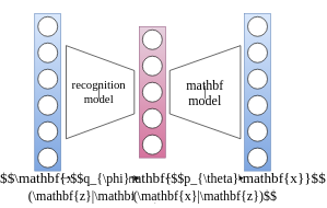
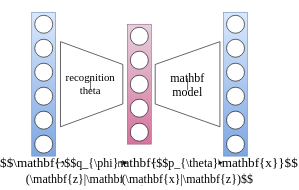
  <mxCell id="0" />
  <mxCell id="1" parent="0" />
  <mxCell id="2" value="" style="rounded=0;whiteSpace=wrap;html=1;fillColor=#dae8fc;strokeColor=#6c8ebf;gradientColor=#7ea6e0;" parent="1" vertex="1"><mxGeometry width="40" height="240" as="geometry" x="20" y="20" /></mxCell>
  <mxCell id="3" value="" style="ellipse;whiteSpace=wrap;html=1;aspect=fixed;" parent="1" vertex="1"><mxGeometry x="25" y="25" width="30" height="30" as="geometry" /></mxCell>
  <mxCell id="4" value="" style="ellipse;whiteSpace=wrap;html=1;aspect=fixed;" parent="1" vertex="1"><mxGeometry x="25" y="65" width="30" height="30" as="geometry" /></mxCell>
  <mxCell id="5" value="" style="ellipse;whiteSpace=wrap;html=1;aspect=fixed;" parent="1" vertex="1"><mxGeometry x="25" y="105" width="30" height="30" as="geometry" /></mxCell>
  <mxCell id="6" value="" style="ellipse;whiteSpace=wrap;html=1;aspect=fixed;" parent="1" vertex="1"><mxGeometry x="25" y="145" width="30" height="30" as="geometry" /></mxCell>
  <mxCell id="7" value="" style="ellipse;whiteSpace=wrap;html=1;aspect=fixed;" parent="1" vertex="1"><mxGeometry x="25" y="185" width="30" height="30" as="geometry" /></mxCell>
  <mxCell id="8" value="" style="ellipse;whiteSpace=wrap;html=1;aspect=fixed;" parent="1" vertex="1"><mxGeometry x="25" y="225" width="30" height="30" as="geometry" /></mxCell>
  <mxCell id="9" value="" style="rounded=0;whiteSpace=wrap;html=1;fillColor=#e6d0de;strokeColor=#996185;gradientColor=#d5739d;" parent="1" vertex="1"><mxGeometry x="179.5" y="40" width="40" height="200" as="geometry" /></mxCell>
  <mxCell id="10" value="" style="ellipse;whiteSpace=wrap;html=1;aspect=fixed;" parent="1" vertex="1"><mxGeometry x="184.5" y="45" width="30" height="30" as="geometry" /></mxCell>
  <mxCell id="11" value="" style="ellipse;whiteSpace=wrap;html=1;aspect=fixed;" parent="1" vertex="1"><mxGeometry x="184.5" y="85" width="30" height="30" as="geometry" /></mxCell>
  <mxCell id="12" value="" style="ellipse;whiteSpace=wrap;html=1;aspect=fixed;" parent="1" vertex="1"><mxGeometry x="184.5" y="125" width="30" height="30" as="geometry" /></mxCell>
  <mxCell id="13" value="" style="ellipse;whiteSpace=wrap;html=1;aspect=fixed;" parent="1" vertex="1"><mxGeometry x="184.5" y="165" width="30" height="30" as="geometry" /></mxCell>
  <mxCell id="14" value="" style="ellipse;whiteSpace=wrap;html=1;aspect=fixed;" parent="1" vertex="1"><mxGeometry x="184.5" y="205" width="30" height="30" as="geometry" /></mxCell>
  <mxCell id="15" value="" style="rounded=0;whiteSpace=wrap;html=1;fillColor=#dae8fc;strokeColor=#6c8ebf;gradientColor=#7ea6e0;" parent="1" vertex="1"><mxGeometry x="340" width="40" height="240" as="geometry" y="20" /></mxCell>
  <mxCell id="16" value="" style="ellipse;whiteSpace=wrap;html=1;aspect=fixed;" parent="1" vertex="1"><mxGeometry x="345" y="25" width="30" height="30" as="geometry" /></mxCell>
  <mxCell id="17" value="" style="ellipse;whiteSpace=wrap;html=1;aspect=fixed;" parent="1" vertex="1"><mxGeometry x="345" y="65" width="30" height="30" as="geometry" /></mxCell>
  <mxCell id="18" value="" style="ellipse;whiteSpace=wrap;html=1;aspect=fixed;" parent="1" vertex="1"><mxGeometry x="345" y="105" width="30" height="30" as="geometry" /></mxCell>
  <mxCell id="19" value="" style="ellipse;whiteSpace=wrap;html=1;aspect=fixed;" parent="1" vertex="1"><mxGeometry x="345" y="145" width="30" height="30" as="geometry" /></mxCell>
  <mxCell id="20" value="" style="ellipse;whiteSpace=wrap;html=1;aspect=fixed;" parent="1" vertex="1"><mxGeometry x="345" y="185" width="30" height="30" as="geometry" /></mxCell>
  <mxCell id="21" value="" style="ellipse;whiteSpace=wrap;html=1;aspect=fixed;" parent="1" vertex="1"><mxGeometry x="345" y="225" width="30" height="30" as="geometry" /></mxCell>
  <mxCell id="22" style="edgeStyle=none;rounded=0;orthogonalLoop=1;jettySize=auto;html=1;exitX=1;exitY=0.5;exitDx=0;exitDy=0;entryX=0;entryY=0.5;entryDx=0;entryDy=0;endArrow=classic;endFill=1;fontFamily=Times New Roman;fontSize=22;" parent="1" source="23" target="26" edge="1"><mxGeometry relative="1" as="geometry" /></mxCell>
  <mxCell id="23" value="&lt;font style=&quot;font-size: 22px;&quot;&gt;$$\mathbf{x}$$&lt;/font&gt;" style="text;html=1;strokeColor=none;fillColor=none;align=center;verticalAlign=middle;whiteSpace=wrap;rounded=0;fontFamily=Times New Roman;fontSize=22;" parent="1" vertex="1"><mxGeometry y="261" width="40" height="20" as="geometry" x="20" /></mxCell>
  <mxCell id="24" style="edgeStyle=orthogonalEdgeStyle;rounded=0;orthogonalLoop=1;jettySize=auto;html=1;exitX=0.5;exitY=1;exitDx=0;exitDy=0;fontFamily=Times New Roman;fontSize=22;" parent="1" source="23" target="23" edge="1"><mxGeometry relative="1" as="geometry" /></mxCell>
  <mxCell id="25" style="edgeStyle=none;rounded=0;orthogonalLoop=1;jettySize=auto;html=1;exitX=1;exitY=0.5;exitDx=0;exitDy=0;entryX=0;entryY=0.5;entryDx=0;entryDy=0;endArrow=classic;endFill=1;fontFamily=Times New Roman;fontSize=22;" parent="1" source="26" target="27" edge="1"><mxGeometry relative="1" as="geometry" /></mxCell>
  <mxCell id="26" value="&lt;font style=&quot;font-size: 22px;&quot;&gt;$$\mathbf{z}$$&lt;/font&gt;" style="text;html=1;strokeColor=none;fillColor=none;align=center;verticalAlign=middle;whiteSpace=wrap;rounded=0;fontFamily=Times New Roman;fontSize=22;" parent="1" vertex="1"><mxGeometry x="179.5" y="261" width="40" height="20" as="geometry" /></mxCell>
  <mxCell id="27" value="&lt;font style=&quot;font-size: 22px;&quot;&gt;$$\tilde{\mathbf{x}}$$&lt;/font&gt;" style="text;html=1;strokeColor=none;fillColor=none;align=center;verticalAlign=middle;whiteSpace=wrap;rounded=0;fontFamily=Times New Roman;fontSize=22;" parent="1" vertex="1"><mxGeometry x="339" y="261" width="40" height="20" as="geometry" /></mxCell>
  <mxCell id="28" value="" style="shape=trapezoid;perimeter=trapezoidPerimeter;whiteSpace=wrap;html=1;fontFamily=Times New Roman;rotation=90;size=0.268;" parent="1" vertex="1"><mxGeometry x="49" y="88" width="142" height="104" as="geometry" /></mxCell>
- <mxCell id="29" value="&lt;font style=&quot;font-size: 18px&quot;&gt;&lt;span style=&quot;background-color: rgb(255 , 255 , 255)&quot;&gt;recognition&lt;br&gt;&lt;/span&gt;model&lt;/font&gt;" style="text;html=1;strokeColor=none;fillColor=none;align=center;verticalAlign=middle;whiteSpace=wrap;rounded=0;fontFamily=Times New Roman;" parent="1" vertex="1"><mxGeometry x="98" y="130" width="40" height="20" as="geometry" /></mxCell>
+ <mxCell id="29" value="&lt;font style=&quot;font-size: 18px&quot;&gt;&lt;span style=&quot;background-color: rgb(255 , 255 , 255)&quot;&gt;recognition&lt;br&gt;&lt;/span&gt;theta&lt;/font&gt;" style="text;html=1;strokeColor=none;fillColor=none;align=center;verticalAlign=middle;whiteSpace=wrap;rounded=0;fontFamily=Times New Roman;" parent="1" vertex="1"><mxGeometry x="98" y="130" width="40" height="20" as="geometry" /></mxCell>
  <mxCell id="30" style="edgeStyle=none;rounded=0;orthogonalLoop=1;jettySize=auto;html=1;exitX=0.5;exitY=1;exitDx=0;exitDy=0;entryX=0.5;entryY=0;entryDx=0;entryDy=0;endArrow=none;endFill=0;fontFamily=Times New Roman;" parent="1" source="29" target="29" edge="1"><mxGeometry relative="1" as="geometry" /></mxCell>
  <mxCell id="31" value="" style="shape=trapezoid;perimeter=trapezoidPerimeter;whiteSpace=wrap;html=1;fontFamily=Times New Roman;rotation=-90;size=0.268;" parent="1" vertex="1"><mxGeometry x="209" y="86" width="142" height="108" as="geometry" /></mxCell>
  <mxCell id="32" value="&lt;font style=&quot;font-size: 20px&quot;&gt;&lt;span style=&quot;background-color: rgb(255 , 255 , 255)&quot;&gt;mathbf&lt;br&gt;model&lt;br&gt;&lt;/span&gt;&lt;/font&gt;" style="text;html=1;strokeColor=none;fillColor=none;align=center;verticalAlign=middle;whiteSpace=wrap;rounded=0;fontFamily=Times New Roman;" parent="1" vertex="1"><mxGeometry x="260" y="130" width="40" height="20" as="geometry" /></mxCell>
  <mxCell id="33" style="edgeStyle=none;rounded=0;orthogonalLoop=1;jettySize=auto;html=1;exitX=0.5;exitY=1;exitDx=0;exitDy=0;entryX=0.5;entryY=0;entryDx=0;entryDy=0;endArrow=none;endFill=0;fontFamily=Times New Roman;" parent="1" source="32" target="32" edge="1"><mxGeometry relative="1" as="geometry" /></mxCell>
  <mxCell id="34" value="&lt;span style=&quot;font-family: &amp;#34;times new roman&amp;#34; ; font-size: 20px ; background-color: rgb(255 , 255 , 255)&quot;&gt;$$q_{\phi}(\mathbf{z}|\mathbf{x})$$&lt;/span&gt;" style="text;html=1;strokeColor=none;fillColor=none;align=center;verticalAlign=middle;whiteSpace=wrap;rounded=0;fontSize=22;" parent="1" vertex="1"><mxGeometry x="100" y="275" width="40" height="20" as="geometry" /></mxCell>
  <mxCell id="35" value="&lt;span style=&quot;font-family: &amp;#34;times new roman&amp;#34; ; font-size: 20px ; background-color: rgb(255 , 255 , 255)&quot;&gt;$$p_{\theta}(\mathbf{x}|\mathbf{z})$$&lt;/span&gt;" style="text;html=1;strokeColor=none;fillColor=none;align=center;verticalAlign=middle;whiteSpace=wrap;rounded=0;fontSize=22;" parent="1" vertex="1"><mxGeometry x="259.5" y="274" width="40" height="20" as="geometry" /></mxCell>
